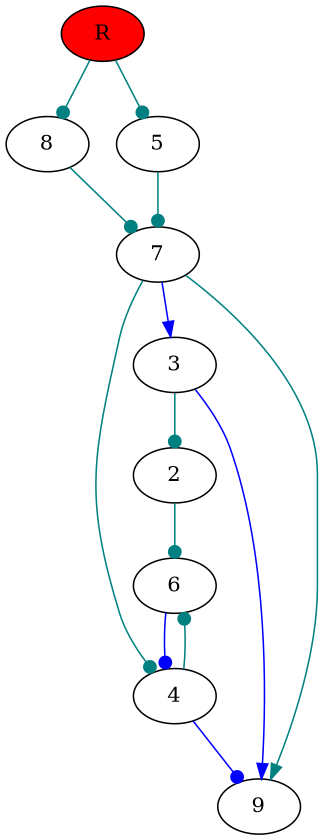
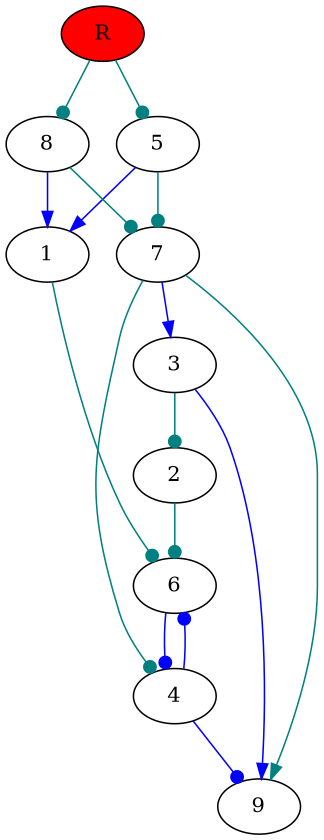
  digraph {
    edge [arrowhead=dot color=teal]
+   1
    6
    4
    2
    3
    9
    5
    7
    8
    R [fillcolor="#ff0000" style=filled]
+   1 -> 6
    6 -> 4 [color=blue]
-   4 -> 6
+   4 -> 6 [color=blue]
    4 -> 9 [color=blue]
    2 -> 6
    3 -> 2
    3 -> 9 [arrowhead=normal color=blue]
+   5 -> 1 [arrowhead=normal color=blue]
    5 -> 7
    7 -> 4
    7 -> 3 [arrowhead=normal color=blue]
    7 -> 9 [arrowhead=normal]
+   8 -> 1 [arrowhead=normal color=blue]
    8 -> 7
    R -> 5
    R -> 8
  }
